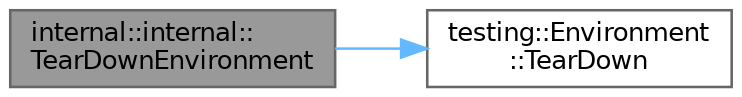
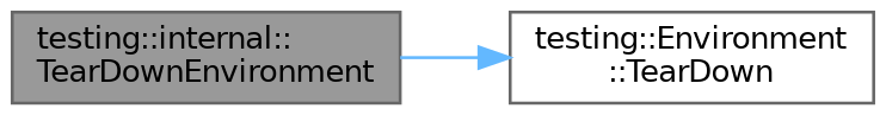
  digraph {
    rankdir=LR
    node [fontname=Helvetica fontsize=10 shape=box style=filled]
-   n1 [color=gray40 fillcolor=grey60 fontcolor=black height=0.2 label="internal::internal::\lTearDownEnvironment" width=0.4]
+   n1 [color=gray40 fillcolor=grey60 fontcolor=black height=0.2 label="testing::internal::\lTearDownEnvironment" width=0.4]
    n2 [color=grey40 fillcolor=white height=0.2 label="testing::Environment\l::TearDown" width=0.4]
    n1 -> n2 [color=steelblue1 fontname=Helvetica fontsize=10 labelfontname=Helvetica labelfontsize=10 style=solid]
  }
